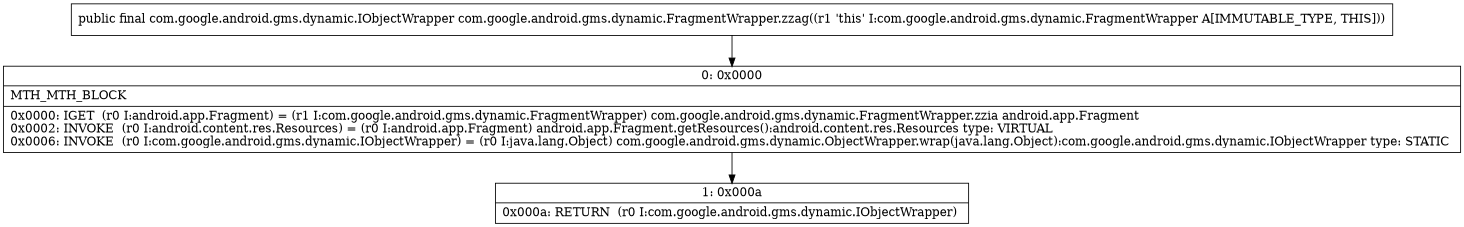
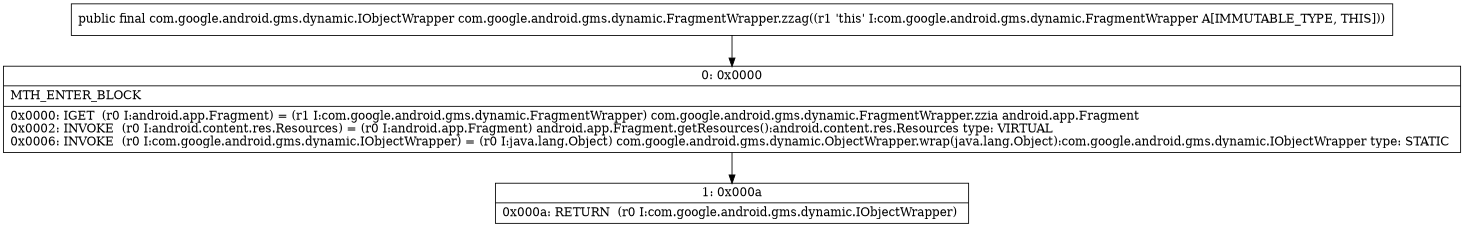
  digraph {
    node [shape=record]
-   n1 [label="{0\:\ 0x0000|MTH_MTH_BLOCK\l|0x0000: IGET  (r0 I:android.app.Fragment) = (r1 I:com.google.android.gms.dynamic.FragmentWrapper) com.google.android.gms.dynamic.FragmentWrapper.zzia android.app.Fragment \l0x0002: INVOKE  (r0 I:android.content.res.Resources) = (r0 I:android.app.Fragment) android.app.Fragment.getResources():android.content.res.Resources type: VIRTUAL \l0x0006: INVOKE  (r0 I:com.google.android.gms.dynamic.IObjectWrapper) = (r0 I:java.lang.Object) com.google.android.gms.dynamic.ObjectWrapper.wrap(java.lang.Object):com.google.android.gms.dynamic.IObjectWrapper type: STATIC \l}"]
+   n1 [label="{0\:\ 0x0000|MTH_ENTER_BLOCK\l|0x0000: IGET  (r0 I:android.app.Fragment) = (r1 I:com.google.android.gms.dynamic.FragmentWrapper) com.google.android.gms.dynamic.FragmentWrapper.zzia android.app.Fragment \l0x0002: INVOKE  (r0 I:android.content.res.Resources) = (r0 I:android.app.Fragment) android.app.Fragment.getResources():android.content.res.Resources type: VIRTUAL \l0x0006: INVOKE  (r0 I:com.google.android.gms.dynamic.IObjectWrapper) = (r0 I:java.lang.Object) com.google.android.gms.dynamic.ObjectWrapper.wrap(java.lang.Object):com.google.android.gms.dynamic.IObjectWrapper type: STATIC \l}"]
    n2 [label="{1\:\ 0x000a|0x000a: RETURN  (r0 I:com.google.android.gms.dynamic.IObjectWrapper) \l}"]
    n3 [label="{public final com.google.android.gms.dynamic.IObjectWrapper com.google.android.gms.dynamic.FragmentWrapper.zzag((r1 'this' I:com.google.android.gms.dynamic.FragmentWrapper A[IMMUTABLE_TYPE, THIS])) }"]
    n1 -> n2
    n3 -> n1
  }
